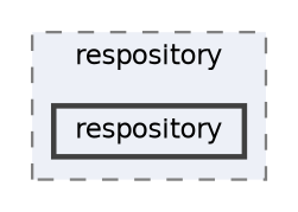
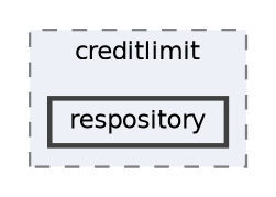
  digraph {
    compound=true
    rankdir=LR
    n1 [color=grey25 fillcolor="#edf0f7" fontname=Helvetica fontsize=10 height=0.2 label=respository shape=box style="filled,bold" width=0.4]
    subgraph cluster_1 {
      bgcolor="#edf0f7"
      fontname=Helvetica
      fontsize=10
-     label=respository
+     label=creditlimit
      pencolor=grey50
      style="filled,dashed"
      n1
    }
  }
